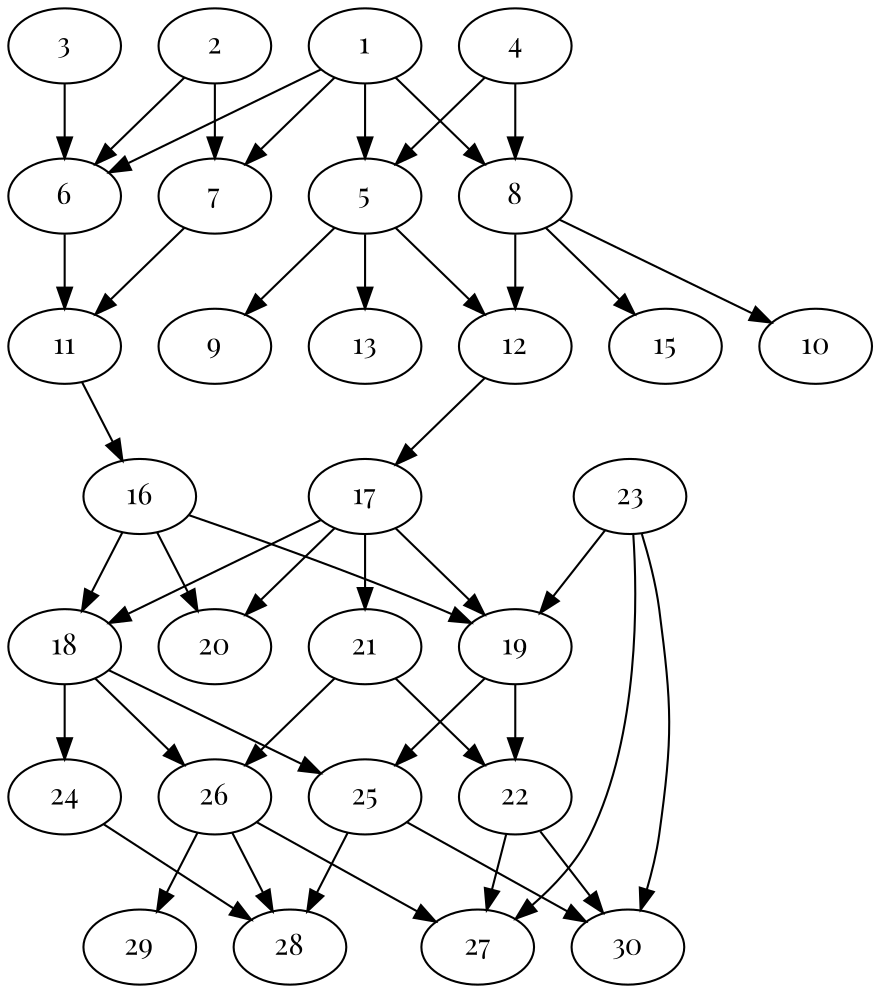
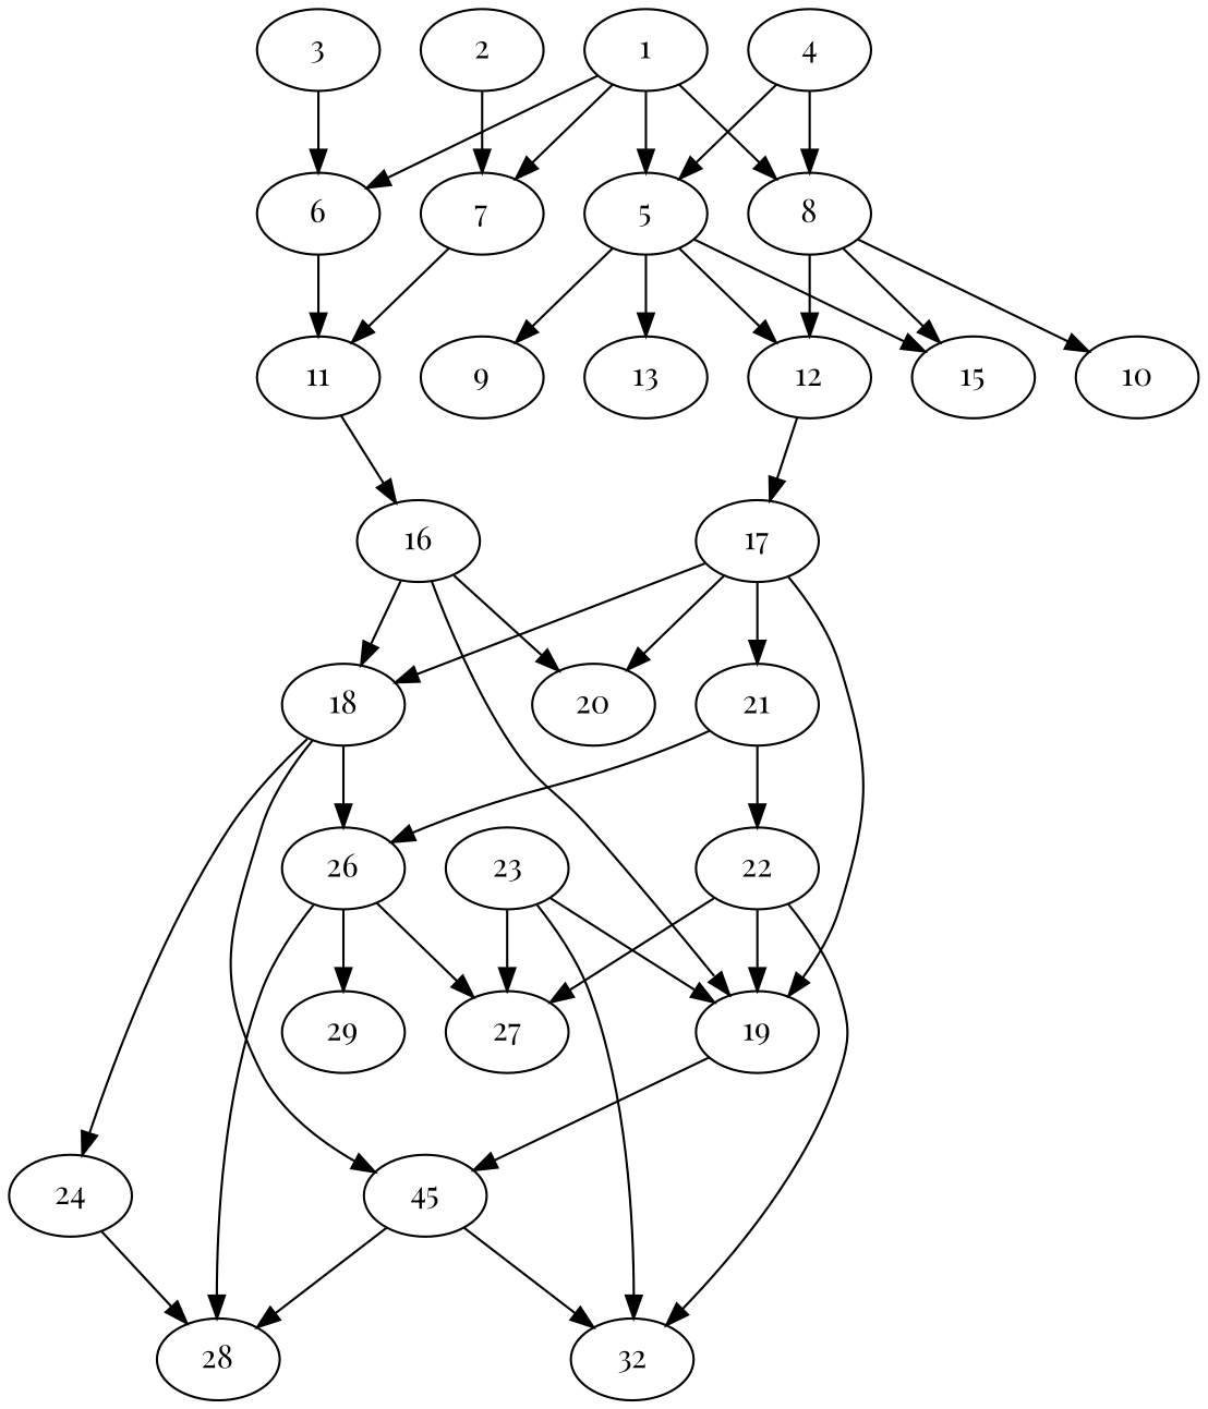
  digraph {
    fontname="Playfair Display"
    node [alpha=0.10 fontname="Playfair Display"]
    edge [fontname="Playfair Display"]
    1 [alpha=0.02 expect_size=34289664]
    5 [alpha=0.01 expect_size=7804928]
    6 [alpha=0.17 expect_size=37270528]
    7 [expect_size=17893376]
    8 [alpha=0.06 expect_size=9540608]
    9 [alpha=0.05 expect_size=32499712]
    12 [alpha=0.02 expect_size=23414784]
    13 [alpha=0.04 expect_size=50839552]
    15 [alpha=0.07 expect_size=27378688]
    11 [alpha=0.14 expect_size=18029568]
    10 [alpha=0.19 expect_size=33173504]
    17 [alpha=0.04 expect_size=22386688]
    16 [alpha=0.14 expect_size=29720576]
    2 [alpha=0.12 expect_size=28914688]
    3 [alpha=0.14 expect_size=15030272]
    4 [alpha=0.16 expect_size=28769280]
    18 [alpha=0.15 expect_size=46074880]
    19 [alpha=0.13 expect_size=12133376]
    20 [alpha=0.17 expect_size=24132608]
    21 [alpha=0.14 expect_size=21235712]
    24 [alpha=0.11 expect_size=21600256]
-   25 [alpha=0.12 expect_size=45841408]
+   25 [alpha=0.12 expect_size=45841408 label=45]
    26 [alpha=0.08 expect_size=14688256]
    22 [alpha=0.20 expect_size=7390208]
    28 [expect_size=10936320]
-   30 [expect_size=31392768]
+   30 [expect_size=31392768 label=32]
    27 [alpha=0.08 expect_size=48667648]
    29 [alpha=0.04 expect_size=47174656]
    23 [expect_size=11372544]
    1 -> 5
    1 -> 6
    1 -> 7
    1 -> 8
    5 -> 9
    5 -> 12
    5 -> 13
+   5 -> 15
    6 -> 11
    7 -> 11
    8 -> 12
    8 -> 15
    8 -> 10
    12 -> 17
    11 -> 16
    17 -> 18
    17 -> 19
    17 -> 20
    17 -> 21
    16 -> 18
    16 -> 19
    16 -> 20
-   2 -> 6
    2 -> 7
    3 -> 6
    4 -> 5
    4 -> 8
    18 -> 24
    18 -> 25
    18 -> 26
    19 -> 25
-   19 -> 22
+   22 -> 19
    21 -> 26
    21 -> 22
    24 -> 28
    25 -> 28
    25 -> 30
    26 -> 28
    26 -> 27
    26 -> 29
    22 -> 30
    22 -> 27
    23 -> 19
    23 -> 30
    23 -> 27
  }
